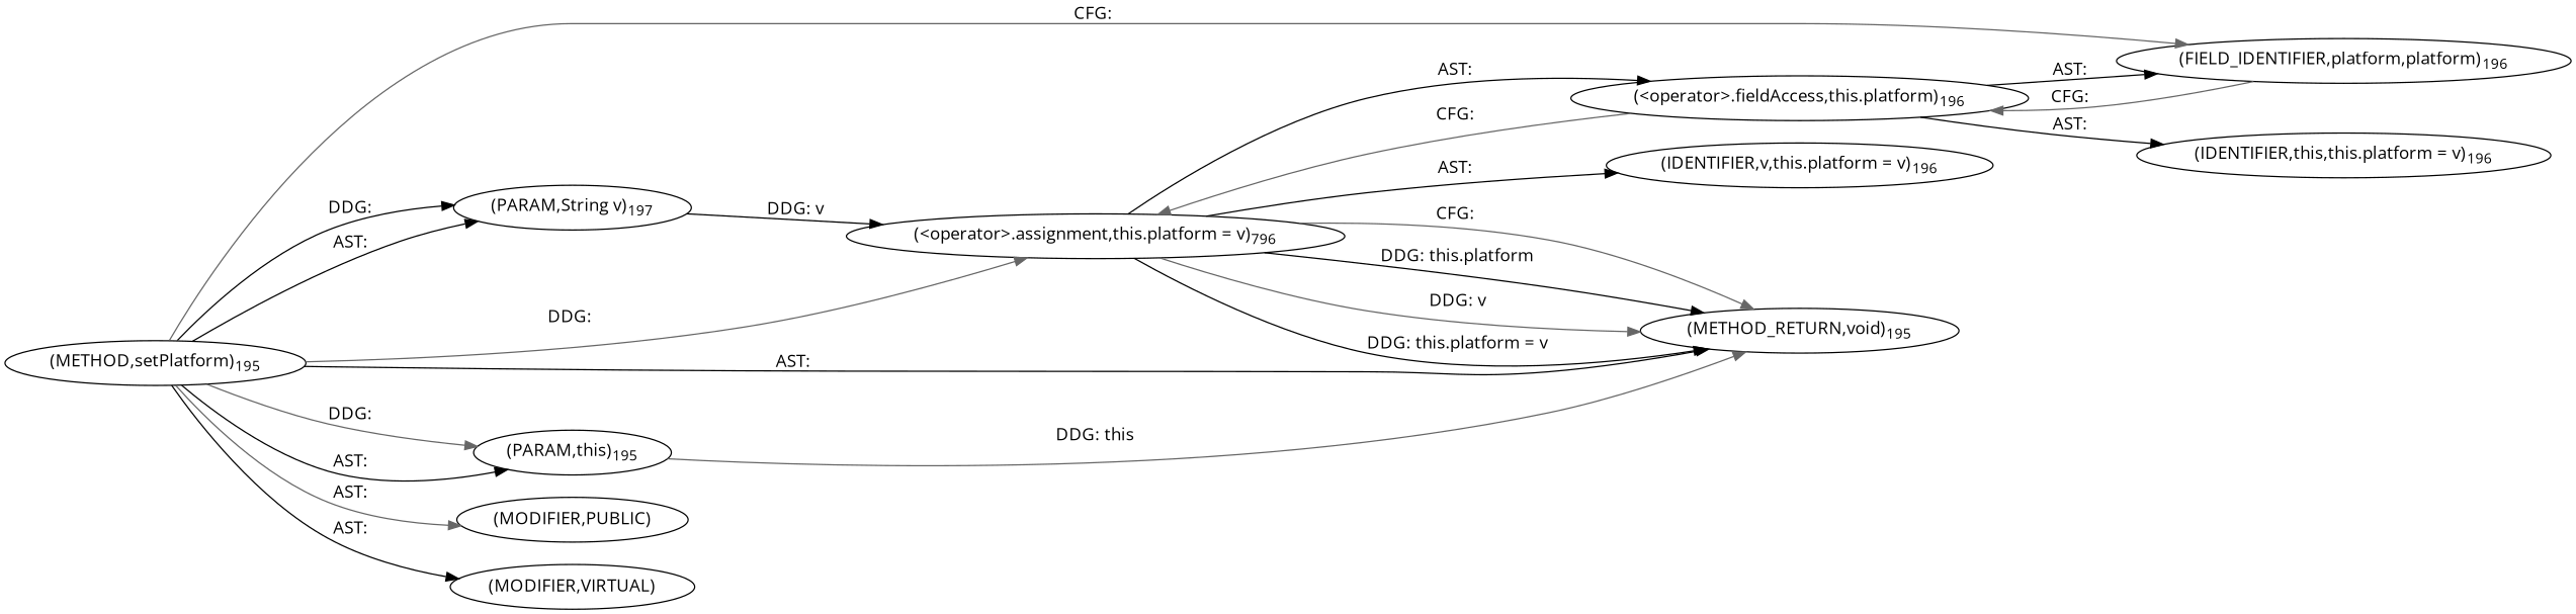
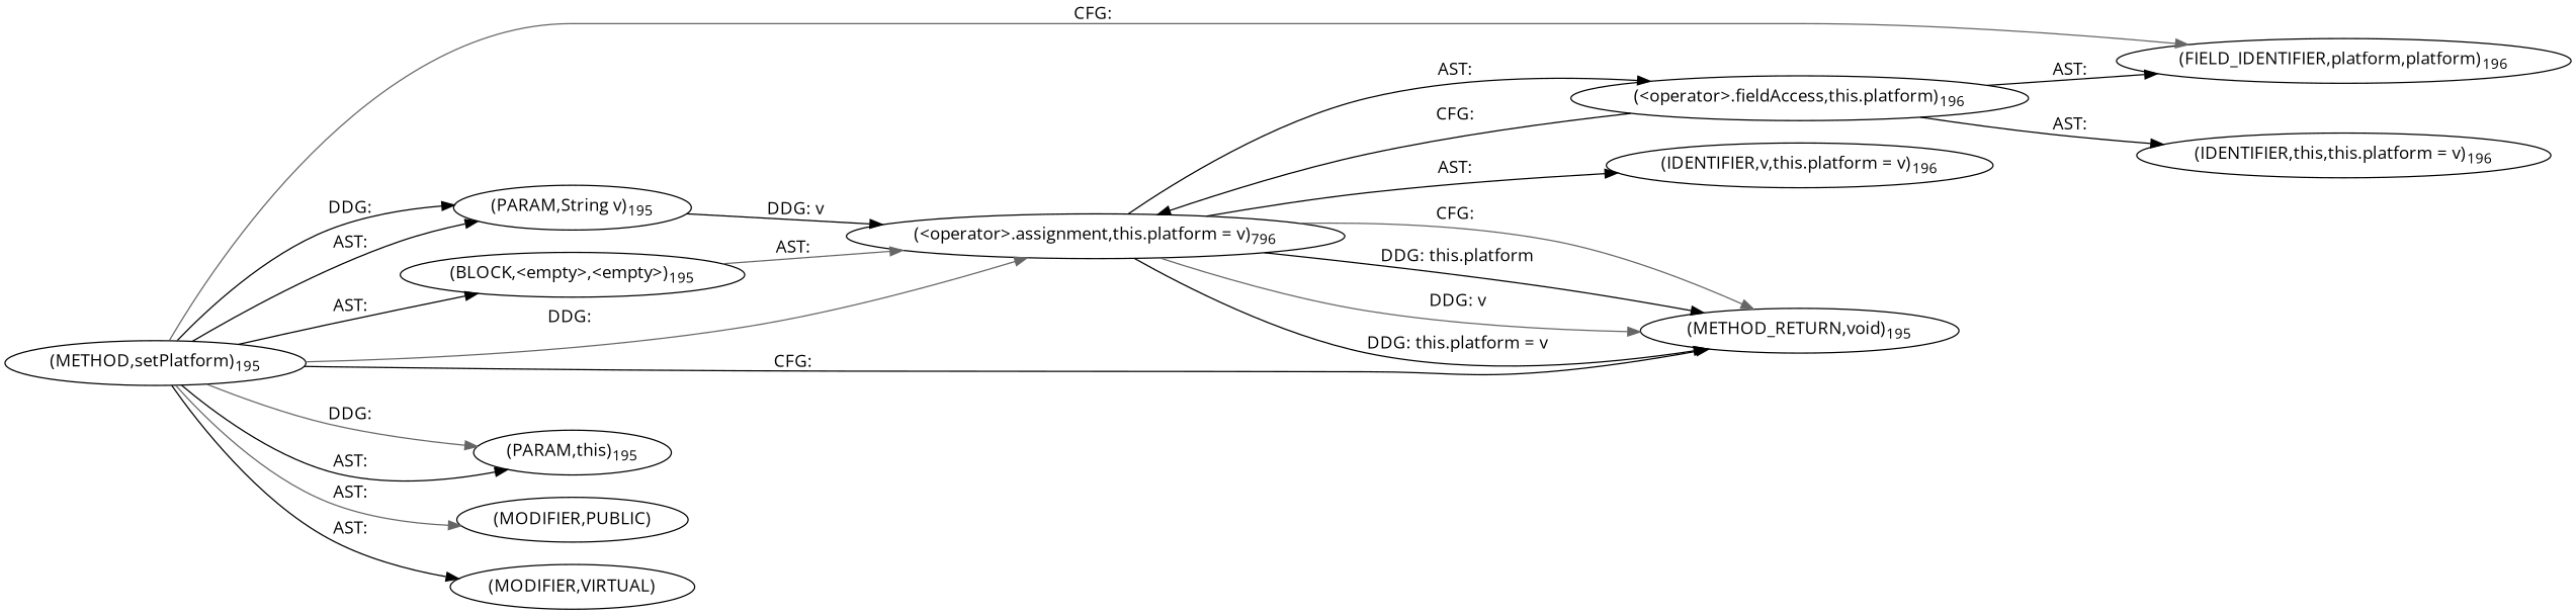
  digraph {
    fontname="Open Sans"
    rankdir=LR
    node [fontname="Open Sans"]
    edge [color=black fontname="Open Sans"]
    n1 [label=<(METHOD,setPlatform)<SUB>195</SUB>>]
    n2 [label=<(PARAM,this)<SUB>195</SUB>>]
-   n3 [label=<(PARAM,String v)<SUB>197</SUB>>]
+   n3 [label=<(PARAM,String v)<SUB>195</SUB>>]
+   n4 [label=<(BLOCK,&lt;empty&gt;,&lt;empty&gt;)<SUB>195</SUB>>]
    n5 [label=<(&lt;operator&gt;.assignment,this.platform = v)<SUB>796</SUB>>]
    n6 [label=<(FIELD_IDENTIFIER,platform,platform)<SUB>196</SUB>>]
    n7 [label=<(MODIFIER,PUBLIC)>]
    n8 [label=<(MODIFIER,VIRTUAL)>]
    n9 [label=<(METHOD_RETURN,void)<SUB>195</SUB>>]
    n10 [label=<(&lt;operator&gt;.fieldAccess,this.platform)<SUB>196</SUB>>]
    n11 [label=<(IDENTIFIER,v,this.platform = v)<SUB>196</SUB>>]
    n12 [label=<(IDENTIFIER,this,this.platform = v)<SUB>196</SUB>>]
    n1 -> n2 [label="AST: "]
    n1 -> n2 [color=gray40 label="DDG: "]
    n1 -> n3 [label="AST: "]
    n1 -> n3 [label="DDG: "]
+   n1 -> n4 [label="AST: "]
    n1 -> n5 [color=gray40 label="DDG: "]
    n1 -> n6 [color=gray40 label="CFG: "]
    n1 -> n7 [color=gray40 label="AST: "]
    n1 -> n8 [label="AST: "]
-   n1 -> n9 [label="AST: "]
-   n2 -> n9 [color=gray40 label="DDG: this"]
+   n1 -> n9 [label="CFG: "]
    n3 -> n5 [label="DDG: v"]
+   n4 -> n5 [color=gray40 label="AST: "]
    n5 -> n9 [color=gray40 label="CFG: "]
    n5 -> n9 [label="DDG: this.platform"]
    n5 -> n9 [color=gray40 label="DDG: v"]
    n5 -> n9 [label="DDG: this.platform = v"]
    n5 -> n10 [label="AST: "]
    n5 -> n11 [label="AST: "]
-   n6 -> n10 [color=gray40 label="CFG: "]
-   n10 -> n5 [color=gray40 label="CFG: "]
+   n10 -> n5 [label="CFG: "]
    n10 -> n6 [label="AST: "]
    n10 -> n12 [label="AST: "]
  }
